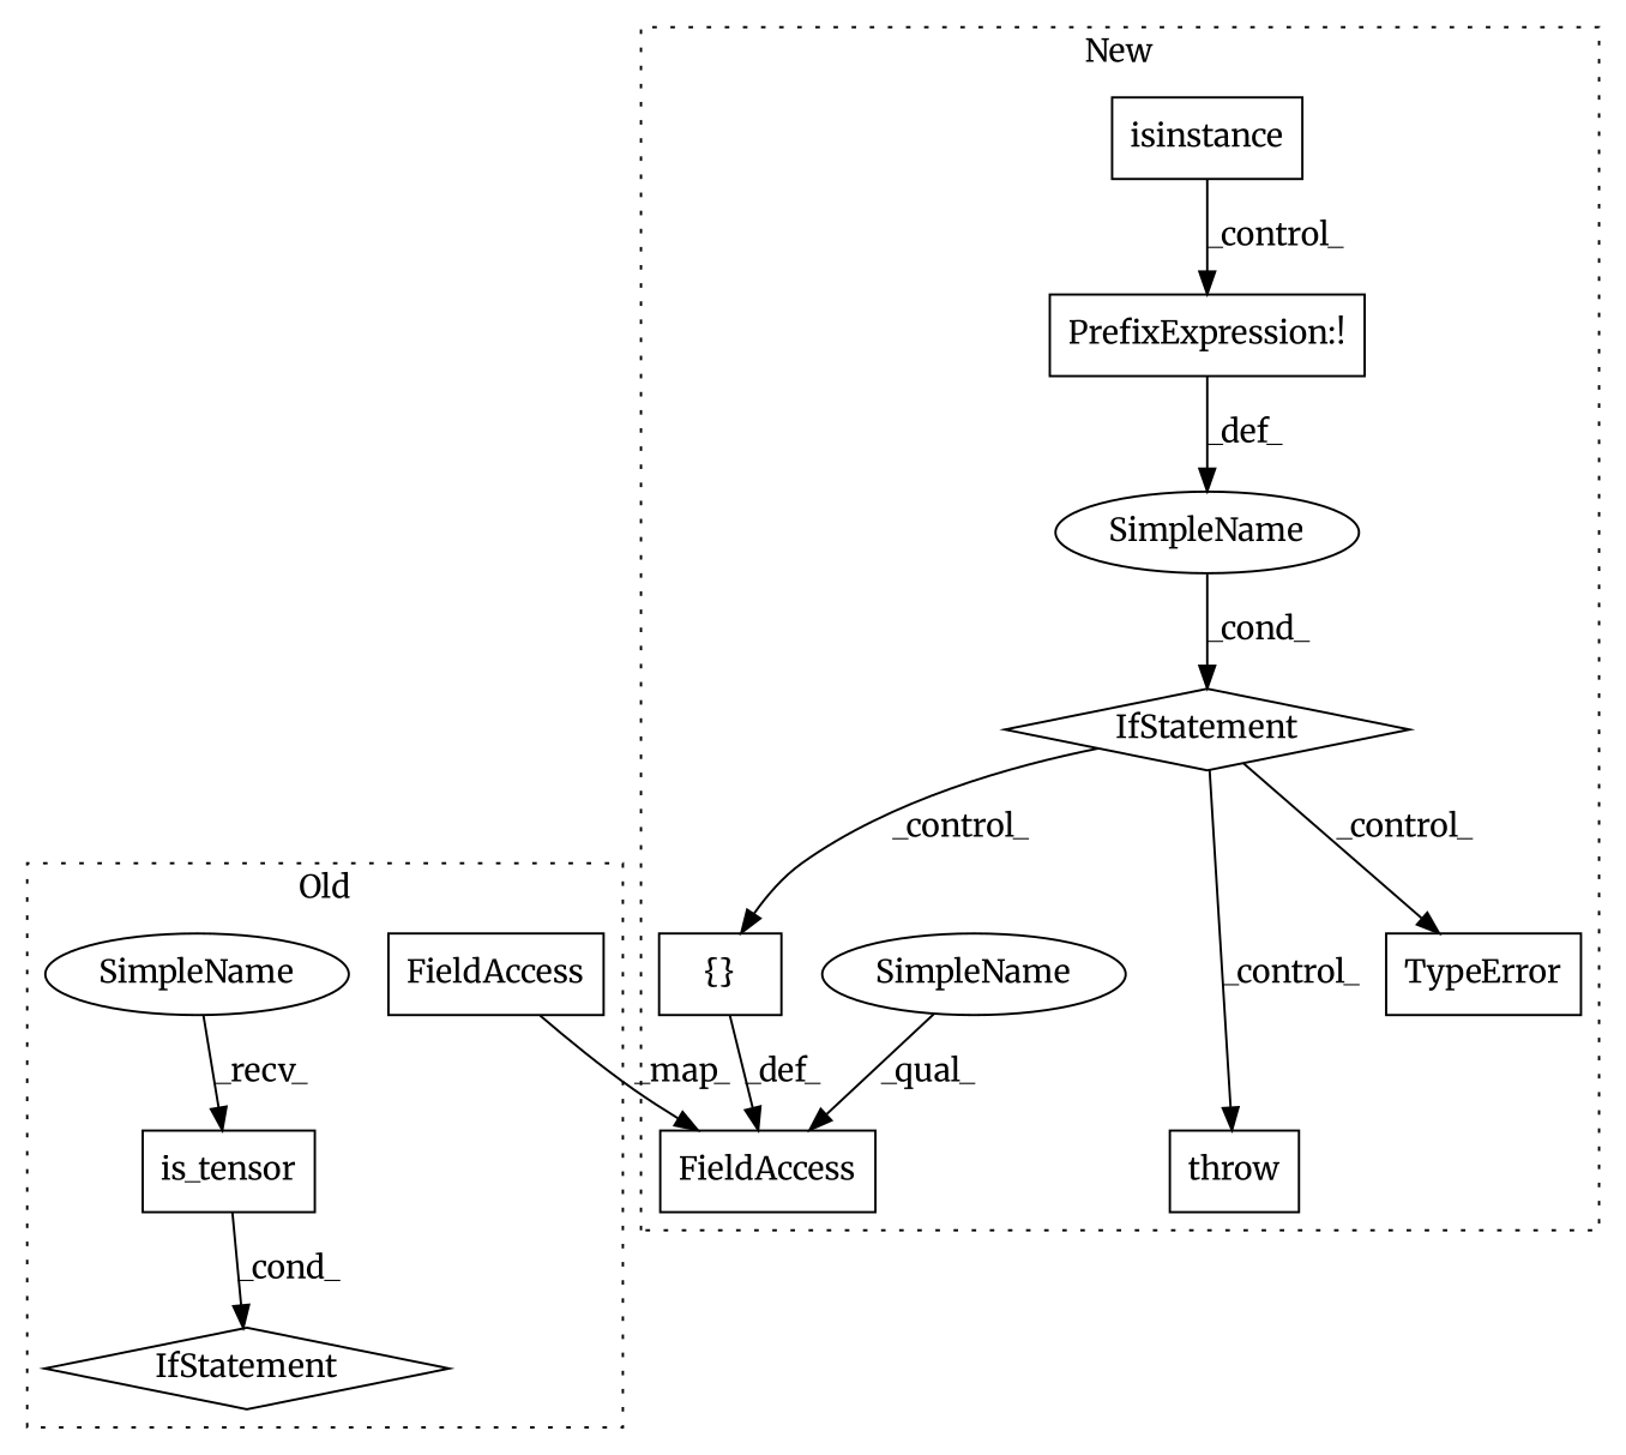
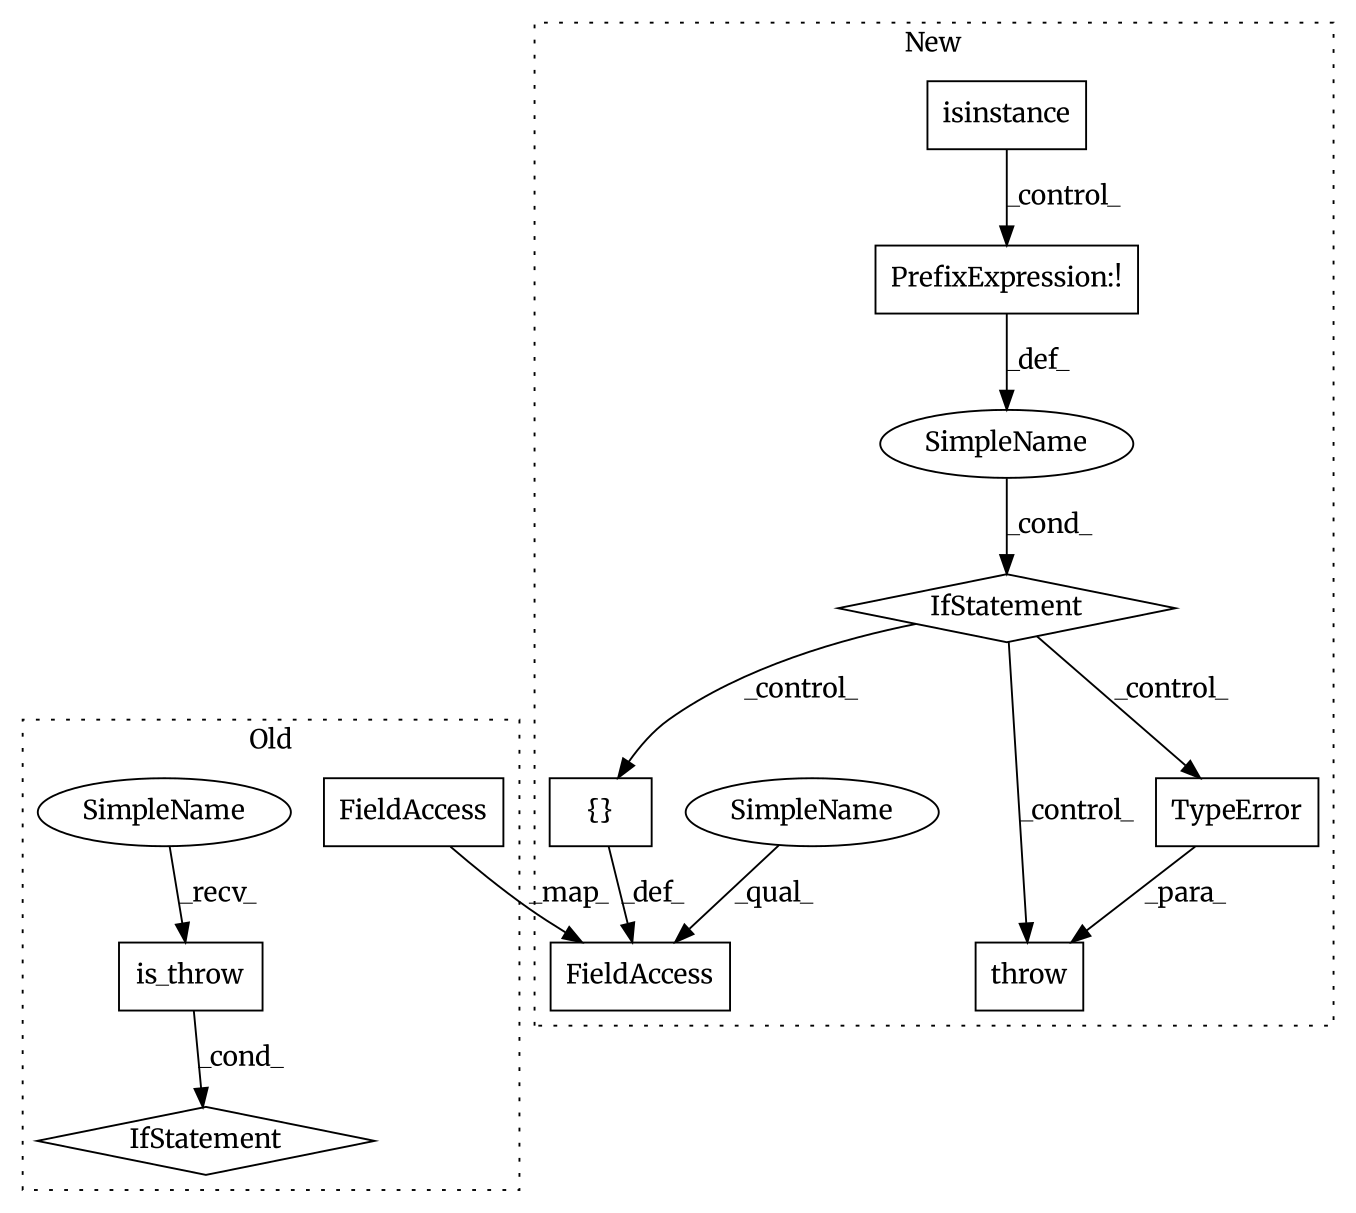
  digraph {
    fontname=Merriweather
    node [a=32 fontname=Merriweather l="4,2" shape=box]
    edge [fontname=Merriweather]
-   n1 [l="10,1" label=is_tensor s="939,966"]
+   n1 [l="10,1" label=is_throw s="939,966"]
    n2 [a=25 label=IfStatement s="929,967" shape=diamond]
    n3 [a=22 l=12 label=FieldAccess s=1153]
    n4 [a=42 l=5 label=SimpleName s=933 shape=ellipse]
    n5 [a=53 l=6 label=throw s=1185]
    n6 [a=25 label=IfStatement s="1104,1175" shape=diamond]
    n7 [a=42 label=SimpleName shape=ellipse l=""]
    n8 [l="11,2" label=isinstance s="1109,1173"]
    n9 [a=38 l=1 label="PrefixExpression:!" s=1108]
    n10 [a=4 l="1,1" label="{}" s="1303,1321"]
    n11 [a=42 l=5 label=SimpleName s=1000 shape=ellipse]
    n12 [a=22 l=12 label=FieldAccess s=1663]
    n13 [l=11 label=TypeError s=1191]
    subgraph cluster_1 {
      label=Old
      style=dotted
      n1
      n2
      n3
      n4
    }
    subgraph cluster_2 {
      label=New
      style=dotted
      n5
      n6
      n7
      n8
      n9
      n10
      n11
      n12
      n13
    }
    n1 -> n2 [label=_cond_]
    n3 -> n12 [label=_map_]
    n4 -> n1 [label=_recv_]
    n6 -> n5 [label=_control_]
    n6 -> n10 [label=_control_]
    n6 -> n13 [label=_control_]
    n7 -> n6 [label=_cond_]
    n8 -> n9 [label=_control_]
    n9 -> n7 [label=_def_]
    n10 -> n12 [label=_def_]
    n11 -> n12 [label=_qual_]
+   n13 -> n5 [label=_para_]
  }
